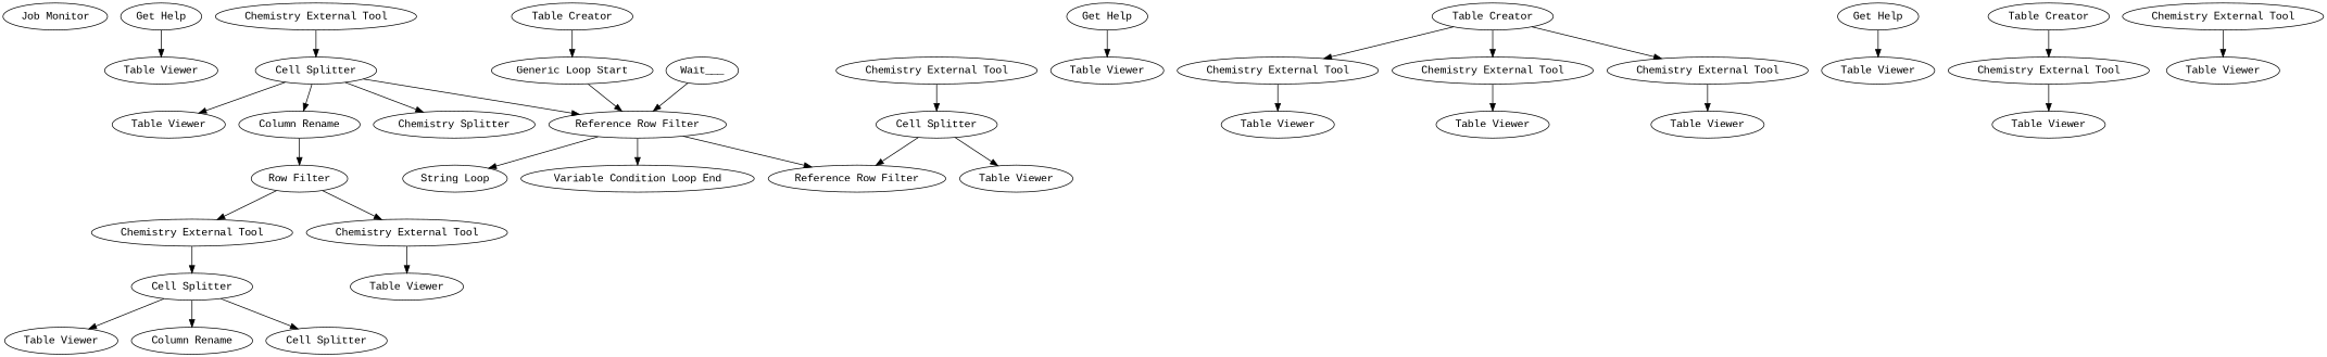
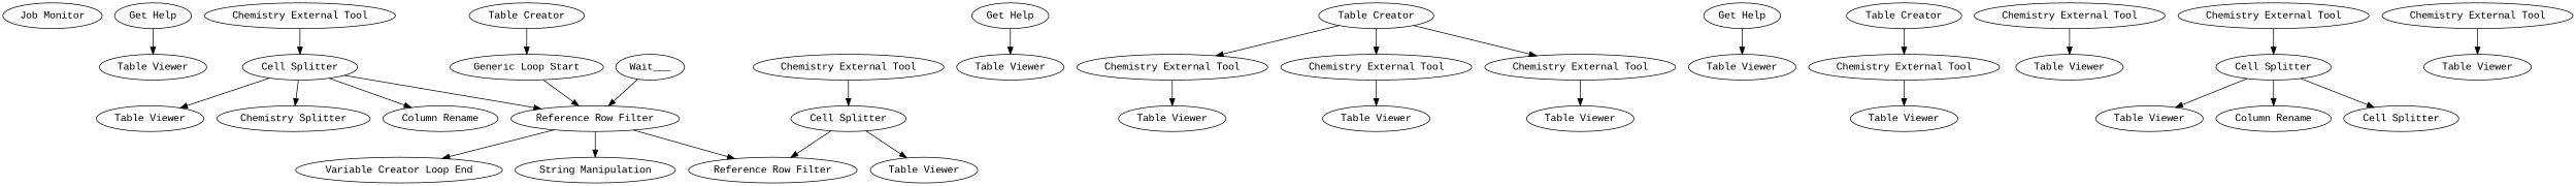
  digraph {
    fontname="Liberation Mono"
    rankdir=TB
    node [fontname="Liberation Mono"]
    edge [fontname="Liberation Mono"]
    n1 [label="Job Monitor"]
    n2 [label="Get Help"]
    n3 [label="Table Viewer"]
    n4 [label="Chemistry External Tool"]
    n5 [label="Cell Splitter"]
    n6 [label="Table Viewer"]
    n7 [label="Reference Row Filter"]
    n8 [label="Chemistry Splitter"]
    n9 [label="Column Rename"]
    n10 [label="Get Help"]
    n11 [label="Table Viewer"]
    n12 [label="Chemistry External Tool"]
    n13 [label="Table Viewer"]
    n14 [label="Table Creator"]
    n15 [label="Chemistry External Tool"]
    n16 [label="Chemistry External Tool"]
    n17 [label="Table Viewer"]
    n18 [label="Table Viewer"]
    n19 [label="Reference Row Filter"]
-   n20 [label="Variable Condition Loop End"]
-   n21 [label="String Loop"]
-   n22 [label="Row Filter"]
+   n20 [label="Variable Creator Loop End"]
+   n21 [label="String Manipulation"]
    n23 [label="Table Viewer"]
    n24 [label="Chemistry External Tool"]
    n25 [label="Cell Splitter"]
    n26 [label="Get Help"]
    n27 [label="Table Viewer"]
    n28 [label="Table Viewer"]
    n29 [label="Table Creator"]
    n30 [label="Chemistry External Tool"]
    n31 [label="Chemistry External Tool"]
    n32 [label="Table Viewer"]
    n33 [label="Table Creator"]
    n34 [label="Generic Loop Start"]
    n35 [label=Wait___]
    n36 [label="Chemistry External Tool"]
    n37 [label="Cell Splitter"]
    n38 [label="Table Viewer"]
    n39 [label="Column Rename"]
    n40 [label="Cell Splitter"]
    n41 [label="Chemistry External Tool"]
    n42 [label="Table Viewer"]
    n2 -> n3
    n4 -> n5
    n5 -> n6
    n5 -> n7
    n5 -> n8
    n5 -> n9
    n7 -> n19
    n7 -> n20
    n7 -> n21
-   n9 -> n22
    n10 -> n11
    n12 -> n13
    n14 -> n12
    n14 -> n15
    n14 -> n16
    n15 -> n17
    n16 -> n18
-   n22 -> n36
-   n22 -> n41
    n24 -> n25
    n25 -> n19
    n25 -> n23
    n26 -> n27
    n29 -> n30
    n30 -> n28
    n31 -> n32
    n33 -> n34
    n34 -> n7
    n35 -> n7
    n36 -> n37
    n37 -> n38
    n37 -> n39
    n37 -> n40
    n41 -> n42
  }
